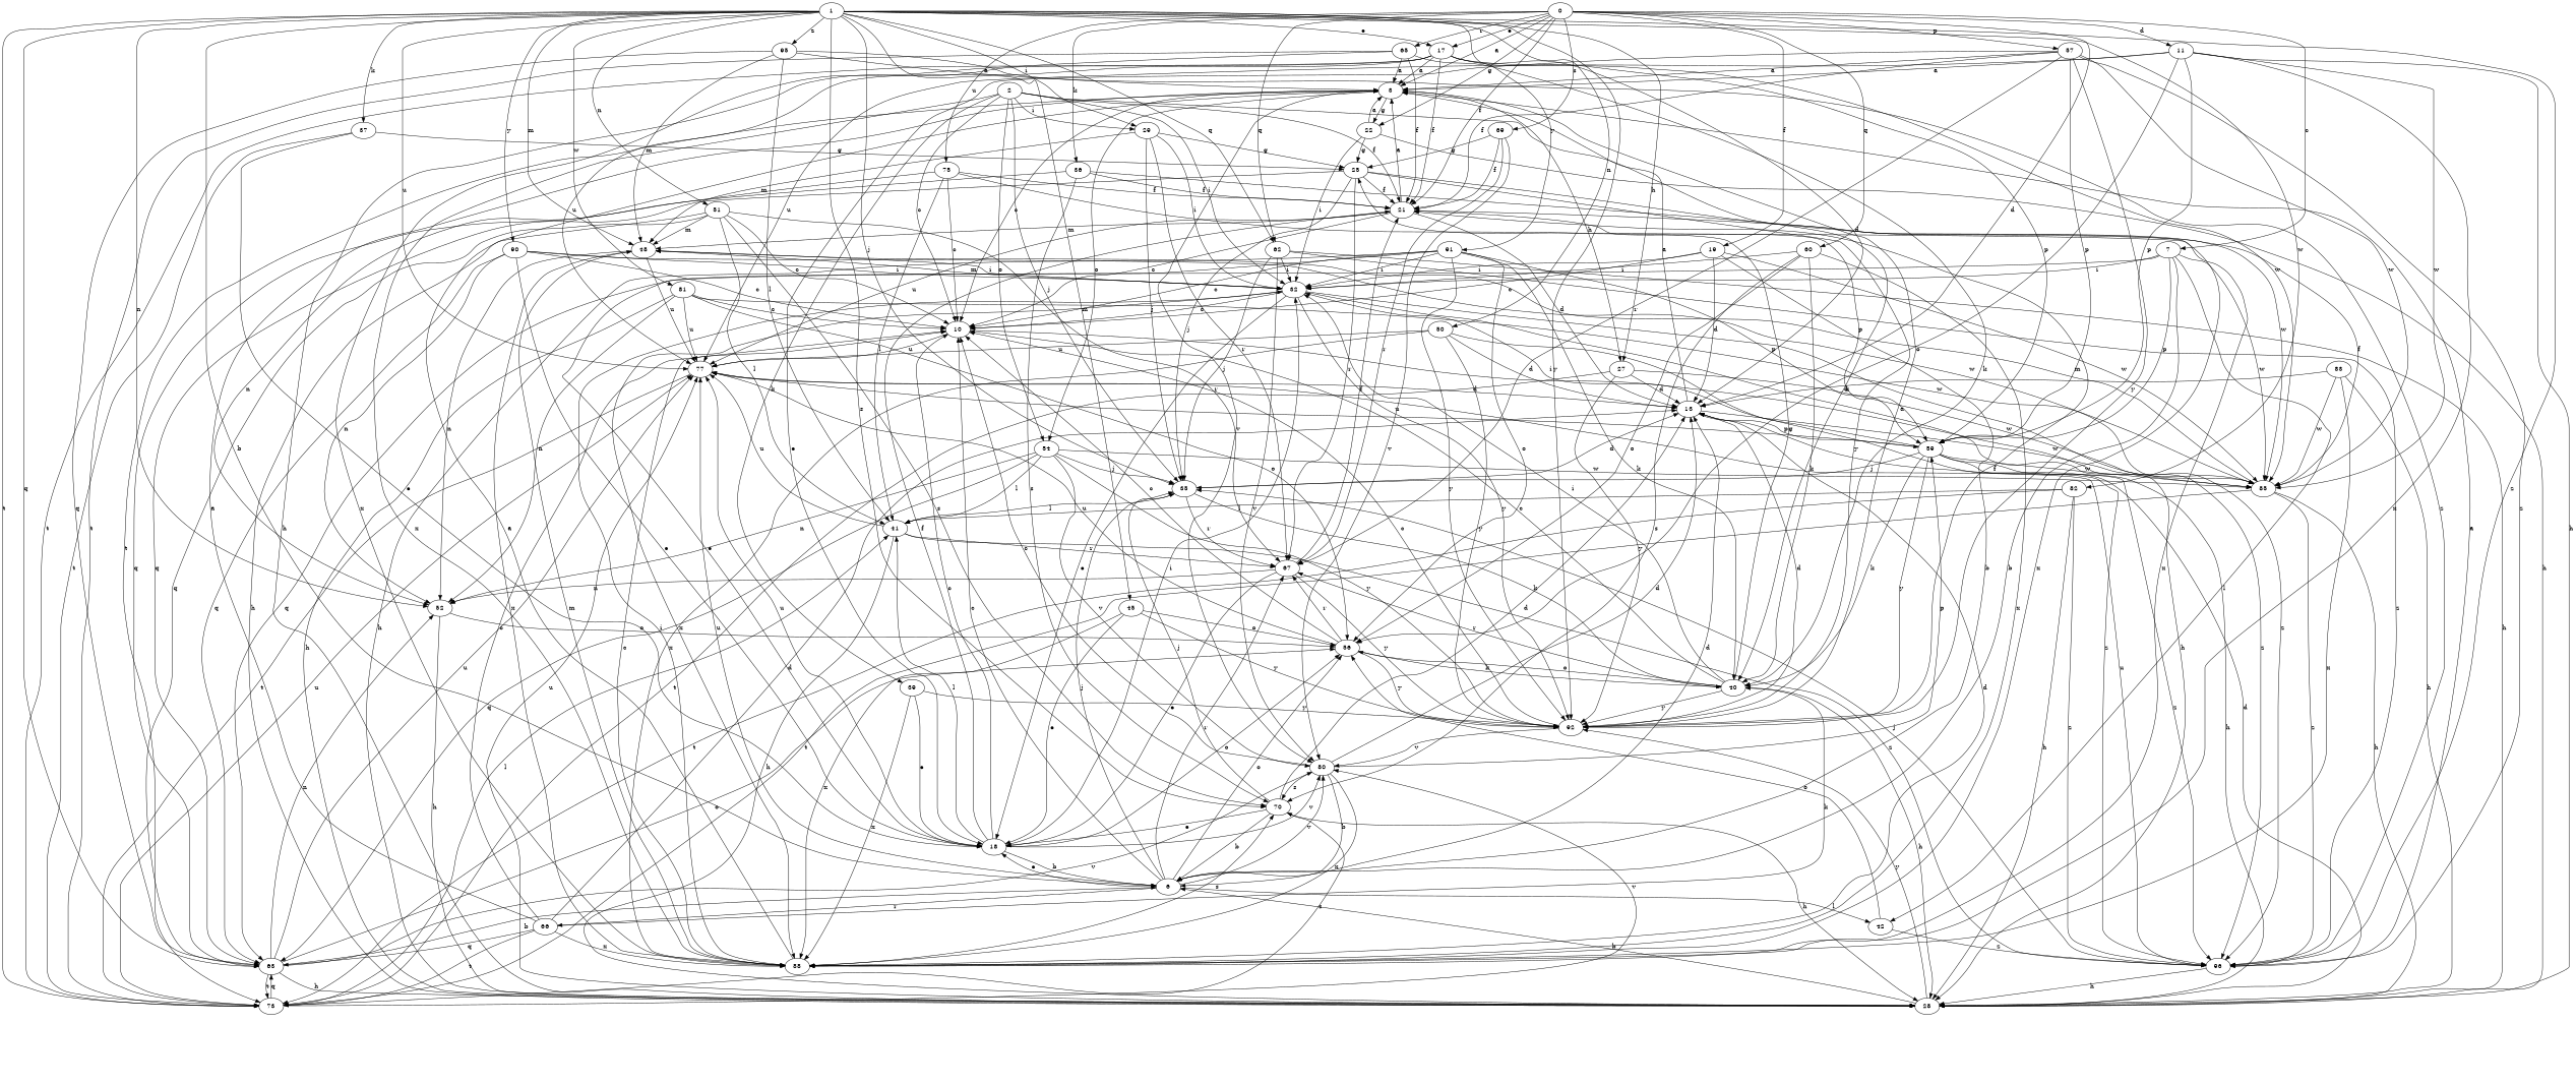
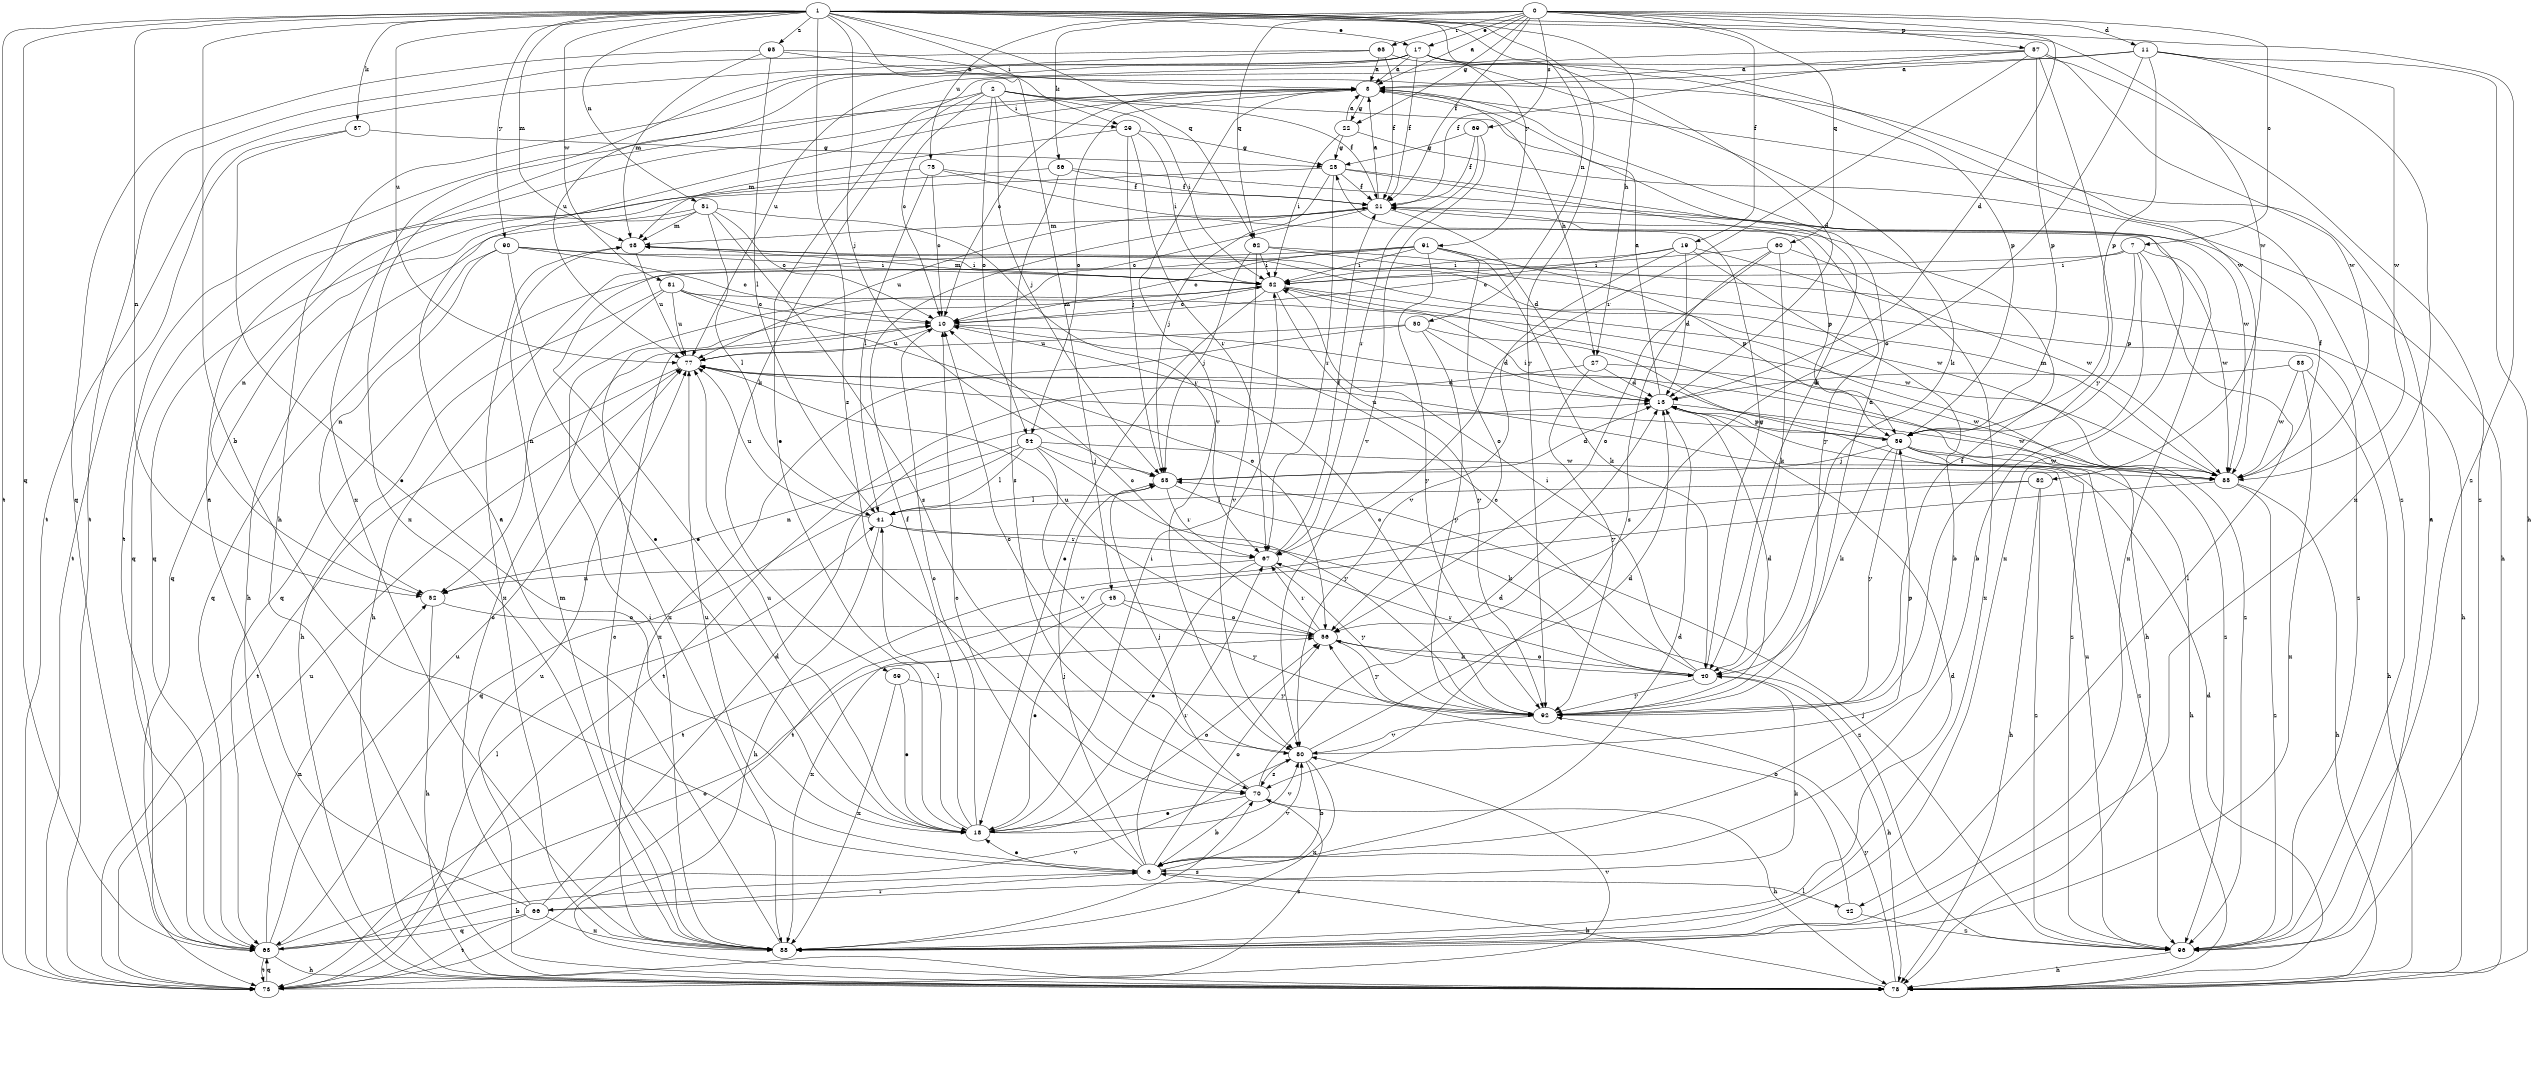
  strict digraph {
    0
    3
    7
    11
    13
    17
    19
    21
    22
    36
    57
    60
    62
    65
    69
    n16 [label=75]
    27
    73
    10
    54
    80
    6
    63
    32
    85
    42
    59
    77
    88
    56
-   28
+   28 [label=78]
    48
    25
    70
    92
    96
    18
    67
    40
    35
    52
    n42 [label=41]
    1
    29
    37
    45
    50
    51
    81
    82
    90
    91
    95
    66
    2
    39
    83
    0 -> 3 [label=a]
    0 -> 7 [label=c]
    0 -> 11 [label=d]
    0 -> 13 [label=d]
    0 -> 17 [label=e]
    0 -> 19 [label=f]
    0 -> 21 [label=f]
    0 -> 22 [label=g]
    0 -> 36 [label=k]
    0 -> 57 [label=p]
    0 -> 60 [label=q]
    0 -> 62 [label=q]
    0 -> 65 [label=r]
    0 -> 69 [label=s]
    0 -> n16 [label=u]
    3 -> 22 [label=g]
    3 -> 27 [label=h]
    3 -> 73 [label=t]
    3 -> 10 [label=c]
    3 -> 54 [label=o]
    3 -> 80 [label=v]
    7 -> 6 [label=b]
    7 -> 63 [label=q]
    7 -> 32 [label=i]
    7 -> 85 [label=w]
    7 -> 42 [label=l]
    7 -> 59 [label=p]
    11 -> 3 [label=a]
    11 -> 85 [label=w]
    11 -> 59 [label=p]
    11 -> 77 [label=u]
    11 -> 88 [label=x]
    11 -> 56 [label=o]
    11 -> 28 [label=h]
    13 -> 3 [label=a]
    13 -> 85 [label=w]
    13 -> 59 [label=p]
    17 -> 3 [label=a]
    17 -> 13 [label=d]
    17 -> 21 [label=f]
    17 -> 73 [label=t]
    17 -> 85 [label=w]
    17 -> 59 [label=p]
    17 -> 77 [label=u]
    17 -> 28 [label=h]
    19 -> 13 [label=d]
    19 -> 10 [label=c]
+   19 -> 80 [label=v]
    19 -> 6 [label=b]
    19 -> 32 [label=i]
    19 -> 85 [label=w]
    21 -> 3 [label=a]
    21 -> 13 [label=d]
    21 -> 10 [label=c]
    21 -> 59 [label=p]
    21 -> 77 [label=u]
    21 -> 48 [label=m]
    22 -> 3 [label=a]
    22 -> 32 [label=i]
    22 -> 28 [label=h]
    22 -> 25 [label=g]
    36 -> 21 [label=f]
    36 -> 63 [label=q]
    36 -> 85 [label=w]
    36 -> 70 [label=s]
    57 -> 3 [label=a]
    57 -> 21 [label=f]
    57 -> 85 [label=w]
    57 -> 59 [label=p]
    57 -> 92 [label=y]
    57 -> 96 [label=z]
    57 -> 18 [label=e]
    57 -> 67 [label=r]
    60 -> 32 [label=i]
    60 -> 88 [label=x]
    60 -> 56 [label=o]
    60 -> 70 [label=s]
    60 -> 40 [label=k]
    62 -> 80 [label=v]
    62 -> 32 [label=i]
    62 -> 28 [label=h]
    62 -> 96 [label=z]
    62 -> 35 [label=j]
    65 -> 3 [label=a]
    65 -> 21 [label=f]
    65 -> 73 [label=t]
    65 -> 88 [label=x]
    65 -> 40 [label=k]
    69 -> 21 [label=f]
    69 -> 80 [label=v]
    69 -> 25 [label=g]
    69 -> 67 [label=r]
    n16 -> 21 [label=f]
    n16 -> 10 [label=c]
    n16 -> 88 [label=x]
    n16 -> 52 [label=n]
    n16 -> n42 [label=l]
    27 -> 13 [label=d]
    27 -> 73 [label=t]
    27 -> 85 [label=w]
    27 -> 92 [label=y]
    73 -> 80 [label=v]
    73 -> 63 [label=q]
    73 -> 77 [label=u]
    73 -> 70 [label=s]
    73 -> n42 [label=l]
    10 -> 77 [label=u]
    10 -> 96 [label=z]
    54 -> 80 [label=v]
    54 -> 63 [label=q]
    54 -> 85 [label=w]
    54 -> 92 [label=y]
    54 -> 35 [label=j]
    54 -> 52 [label=n]
    54 -> n42 [label=l]
    80 -> 13 [label=d]
    80 -> 10 [label=c]
    80 -> 6 [label=b]
    80 -> 59 [label=p]
    80 -> 88 [label=x]
    80 -> 70 [label=s]
    6 -> 13 [label=d]
    6 -> 10 [label=c]
    6 -> 80 [label=v]
    6 -> 42 [label=l]
    6 -> 77 [label=u]
    6 -> 56 [label=o]
    6 -> 18 [label=e]
    6 -> 67 [label=r]
    6 -> 35 [label=j]
    6 -> 66 [label=r]
    63 -> 73 [label=t]
    63 -> 80 [label=v]
    63 -> 6 [label=b]
    63 -> 77 [label=u]
    63 -> 56 [label=o]
    63 -> 28 [label=h]
    63 -> 52 [label=n]
    32 -> 10 [label=c]
    32 -> 88 [label=x]
    32 -> 28 [label=h]
    32 -> 48 [label=m]
    32 -> 92 [label=y]
    32 -> 96 [label=z]
    32 -> 18 [label=e]
    85 -> 21 [label=f]
    85 -> 73 [label=t]
    85 -> 28 [label=h]
    85 -> 48 [label=m]
    85 -> 96 [label=z]
    42 -> 56 [label=o]
    42 -> 96 [label=z]
    59 -> 32 [label=i]
    59 -> 85 [label=w]
    59 -> 77 [label=u]
    59 -> 28 [label=h]
    59 -> 92 [label=y]
    59 -> 96 [label=z]
    59 -> 40 [label=k]
    59 -> 35 [label=j]
    77 -> 13 [label=d]
    77 -> 73 [label=t]
    88 -> 3 [label=a]
    88 -> 13 [label=d]
    88 -> 10 [label=c]
    88 -> 32 [label=i]
    88 -> 48 [label=m]
    88 -> 70 [label=s]
    56 -> 10 [label=c]
    56 -> 77 [label=u]
    56 -> 92 [label=y]
    56 -> 67 [label=r]
    56 -> 40 [label=k]
    28 -> 13 [label=d]
    28 -> 6 [label=b]
    28 -> 77 [label=u]
    28 -> 92 [label=y]
    48 -> 32 [label=i]
    48 -> 77 [label=u]
    48 -> 88 [label=x]
-   48 -> 52 [label=n]
    25 -> 21 [label=f]
    25 -> 63 [label=q]
    25 -> 88 [label=x]
    25 -> 92 [label=y]
    25 -> 67 [label=r]
    25 -> 35 [label=j]
    70 -> 13 [label=d]
    70 -> 6 [label=b]
    70 -> 28 [label=h]
    70 -> 18 [label=e]
    70 -> 35 [label=j]
    92 -> 3 [label=a]
    92 -> 13 [label=d]
    92 -> 21 [label=f]
    92 -> 10 [label=c]
    92 -> 80 [label=v]
    96 -> 3 [label=a]
    96 -> 77 [label=u]
    96 -> 28 [label=h]
    96 -> 35 [label=j]
    18 -> 21 [label=f]
    18 -> 10 [label=c]
    18 -> 80 [label=v]
-   18 -> 6 [label=b]
    18 -> 32 [label=i]
    18 -> 77 [label=u]
    18 -> 56 [label=o]
    18 -> n42 [label=l]
    67 -> 21 [label=f]
    67 -> 92 [label=y]
    67 -> 18 [label=e]
    67 -> 52 [label=n]
    40 -> 10 [label=c]
    40 -> 32 [label=i]
    40 -> 56 [label=o]
    40 -> 28 [label=h]
    40 -> 25 [label=g]
    40 -> 92 [label=y]
    40 -> 67 [label=r]
    35 -> 13 [label=d]
    35 -> 67 [label=r]
    35 -> 40 [label=k]
    35 -> n42 [label=l]
    52 -> 56 [label=o]
    52 -> 28 [label=h]
    n42 -> 77 [label=u]
    n42 -> 28 [label=h]
    n42 -> 96 [label=z]
    n42 -> 67 [label=r]
    1 -> 17 [label=e]
    1 -> 62 [label=q]
    1 -> 27 [label=h]
    1 -> 73 [label=t]
    1 -> 6 [label=b]
    1 -> 63 [label=q]
    1 -> 77 [label=u]
    1 -> 48 [label=m]
    1 -> 70 [label=s]
    1 -> 92 [label=y]
    1 -> 96 [label=z]
    1 -> 35 [label=j]
    1 -> 52 [label=n]
    1 -> 29 [label=i]
    1 -> 37 [label=k]
    1 -> 45 [label=m]
    1 -> 50 [label=n]
    1 -> 51 [label=n]
    1 -> 81 [label=w]
    1 -> 82 [label=w]
    1 -> 90 [label=y]
    1 -> 91 [label=y]
    1 -> 95 [label=z]
    29 -> 32 [label=i]
    29 -> 48 [label=m]
    29 -> 25 [label=g]
    29 -> 67 [label=r]
    29 -> 35 [label=j]
    37 -> 73 [label=t]
    37 -> 25 [label=g]
    37 -> 18 [label=e]
    45 -> 88 [label=x]
    45 -> 56 [label=o]
    45 -> 92 [label=y]
    45 -> 18 [label=e]
    50 -> 13 [label=d]
    50 -> 77 [label=u]
    50 -> 88 [label=x]
    50 -> 92 [label=y]
    50 -> 96 [label=z]
    51 -> 10 [label=c]
    51 -> 63 [label=q]
    51 -> 28 [label=h]
    51 -> 48 [label=m]
    51 -> 70 [label=s]
    51 -> 67 [label=r]
    51 -> n42 [label=l]
    81 -> 10 [label=c]
    81 -> 85 [label=w]
    81 -> 77 [label=u]
    81 -> 56 [label=o]
    81 -> 28 [label=h]
    81 -> 52 [label=n]
    82 -> 73 [label=t]
    82 -> 28 [label=h]
    82 -> 96 [label=z]
    82 -> n42 [label=l]
    90 -> 10 [label=c]
    90 -> 63 [label=q]
    90 -> 32 [label=i]
    90 -> 85 [label=w]
    90 -> 18 [label=e]
    90 -> 52 [label=n]
    91 -> 10 [label=c]
    91 -> 32 [label=i]
    91 -> 59 [label=p]
    91 -> 56 [label=o]
    91 -> 28 [label=h]
    91 -> 92 [label=y]
    91 -> 18 [label=e]
    91 -> 40 [label=k]
    95 -> 3 [label=a]
    95 -> 63 [label=q]
    95 -> 48 [label=m]
    95 -> 96 [label=z]
    95 -> n42 [label=l]
    66 -> 3 [label=a]
    66 -> 13 [label=d]
    66 -> 73 [label=t]
    66 -> 10 [label=c]
    66 -> 63 [label=q]
    66 -> 88 [label=x]
    66 -> 40 [label=k]
    2 -> 21 [label=f]
    2 -> 10 [label=c]
    2 -> 54 [label=o]
    2 -> 32 [label=i]
    2 -> 88 [label=x]
    2 -> 40 [label=k]
    2 -> 35 [label=j]
    2 -> 29 [label=i]
    2 -> 39 [label=k]
    39 -> 88 [label=x]
    39 -> 92 [label=y]
    39 -> 18 [label=e]
    83 -> 13 [label=d]
    83 -> 85 [label=w]
    83 -> 88 [label=x]
    83 -> 28 [label=h]
  }
